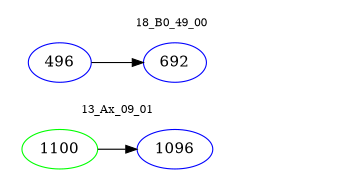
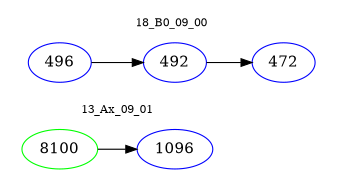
  digraph {
    rankdir=LR
    node [color=blue]
    edge [color=black]
-   n1 [color=green label=1100]
+   n1 [color=green label=8100]
    n2 [label=1096]
    n3 [label=496]
-   n4 [label=692]
+   n4 [label=492]
+   n5 [label=472]
    subgraph cluster_1 {
      color=white
      fontsize=10
      label="13_Ax_09_01"
      n1
      n2
    }
    subgraph cluster_2 {
      color=white
      fontsize=10
-     label="18_B0_49_00"
+     label="18_B0_09_00"
      n3
      n4
+     n5
    }
    n1 -> n2
    n3 -> n4
+   n4 -> n5
  }
